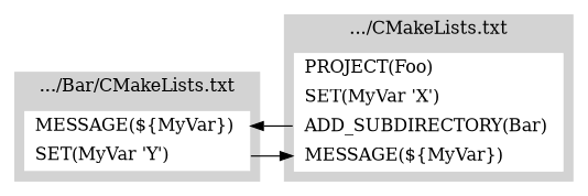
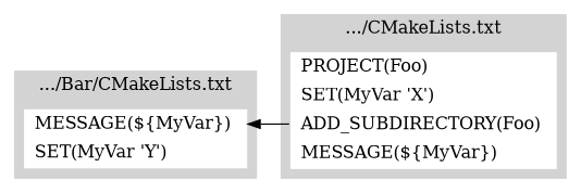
  digraph {
    rankdir=LR
    node [color=white shape=record style=filled]
    n1 [label="<f0> MESSAGE(\$\{MyVar\}) \l | <f1> SET(MyVar 'Y') \l "]
-   n2 [label="<f0> PROJECT(Foo) \l | <f1> SET(MyVar 'X') \l | <f2> ADD_SUBDIRECTORY(Bar) \l | <f3> MESSAGE(\$\{MyVar\}) \l "]
+   n2 [label="<f0> PROJECT(Foo) \l | <f1> SET(MyVar 'X') \l | <f2> ADD_SUBDIRECTORY(Foo) \l | <f3> MESSAGE(\$\{MyVar\}) \l "]
    subgraph cluster_1 {
      color=lightgrey
      label=".../Bar/CMakeLists.txt"
      style=filled
      n1
    }
    subgraph cluster_2 {
      color=lightgrey
      label=".../CMakeLists.txt"
      style=filled
      n2
    }
-   n1 -> n2 [headport=f3 tailport=f1]
    n2 -> n1 [headport=f0 tailport=f2]
  }
